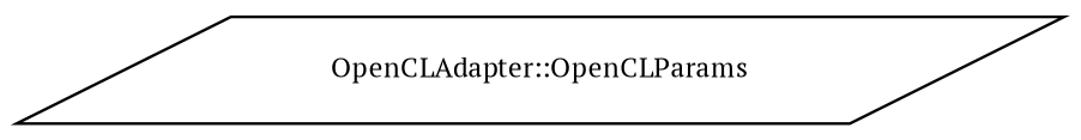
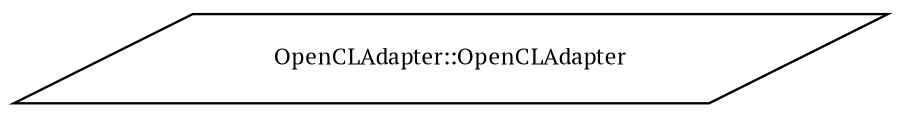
  digraph {
    rankdir=LR
    fontname="PT Serif"
-   n1 [color=black fillcolor=white fontname="PT Serif" fontsize=10 height=0.2 label="OpenCLAdapter::OpenCLParams" shape=parallelogram style=filled width=0.4]
+   n1 [color=black fillcolor=white fontname="PT Serif" fontsize=10 height=0.2 label="OpenCLAdapter::OpenCLAdapter" shape=parallelogram style=filled width=0.4]
  }
